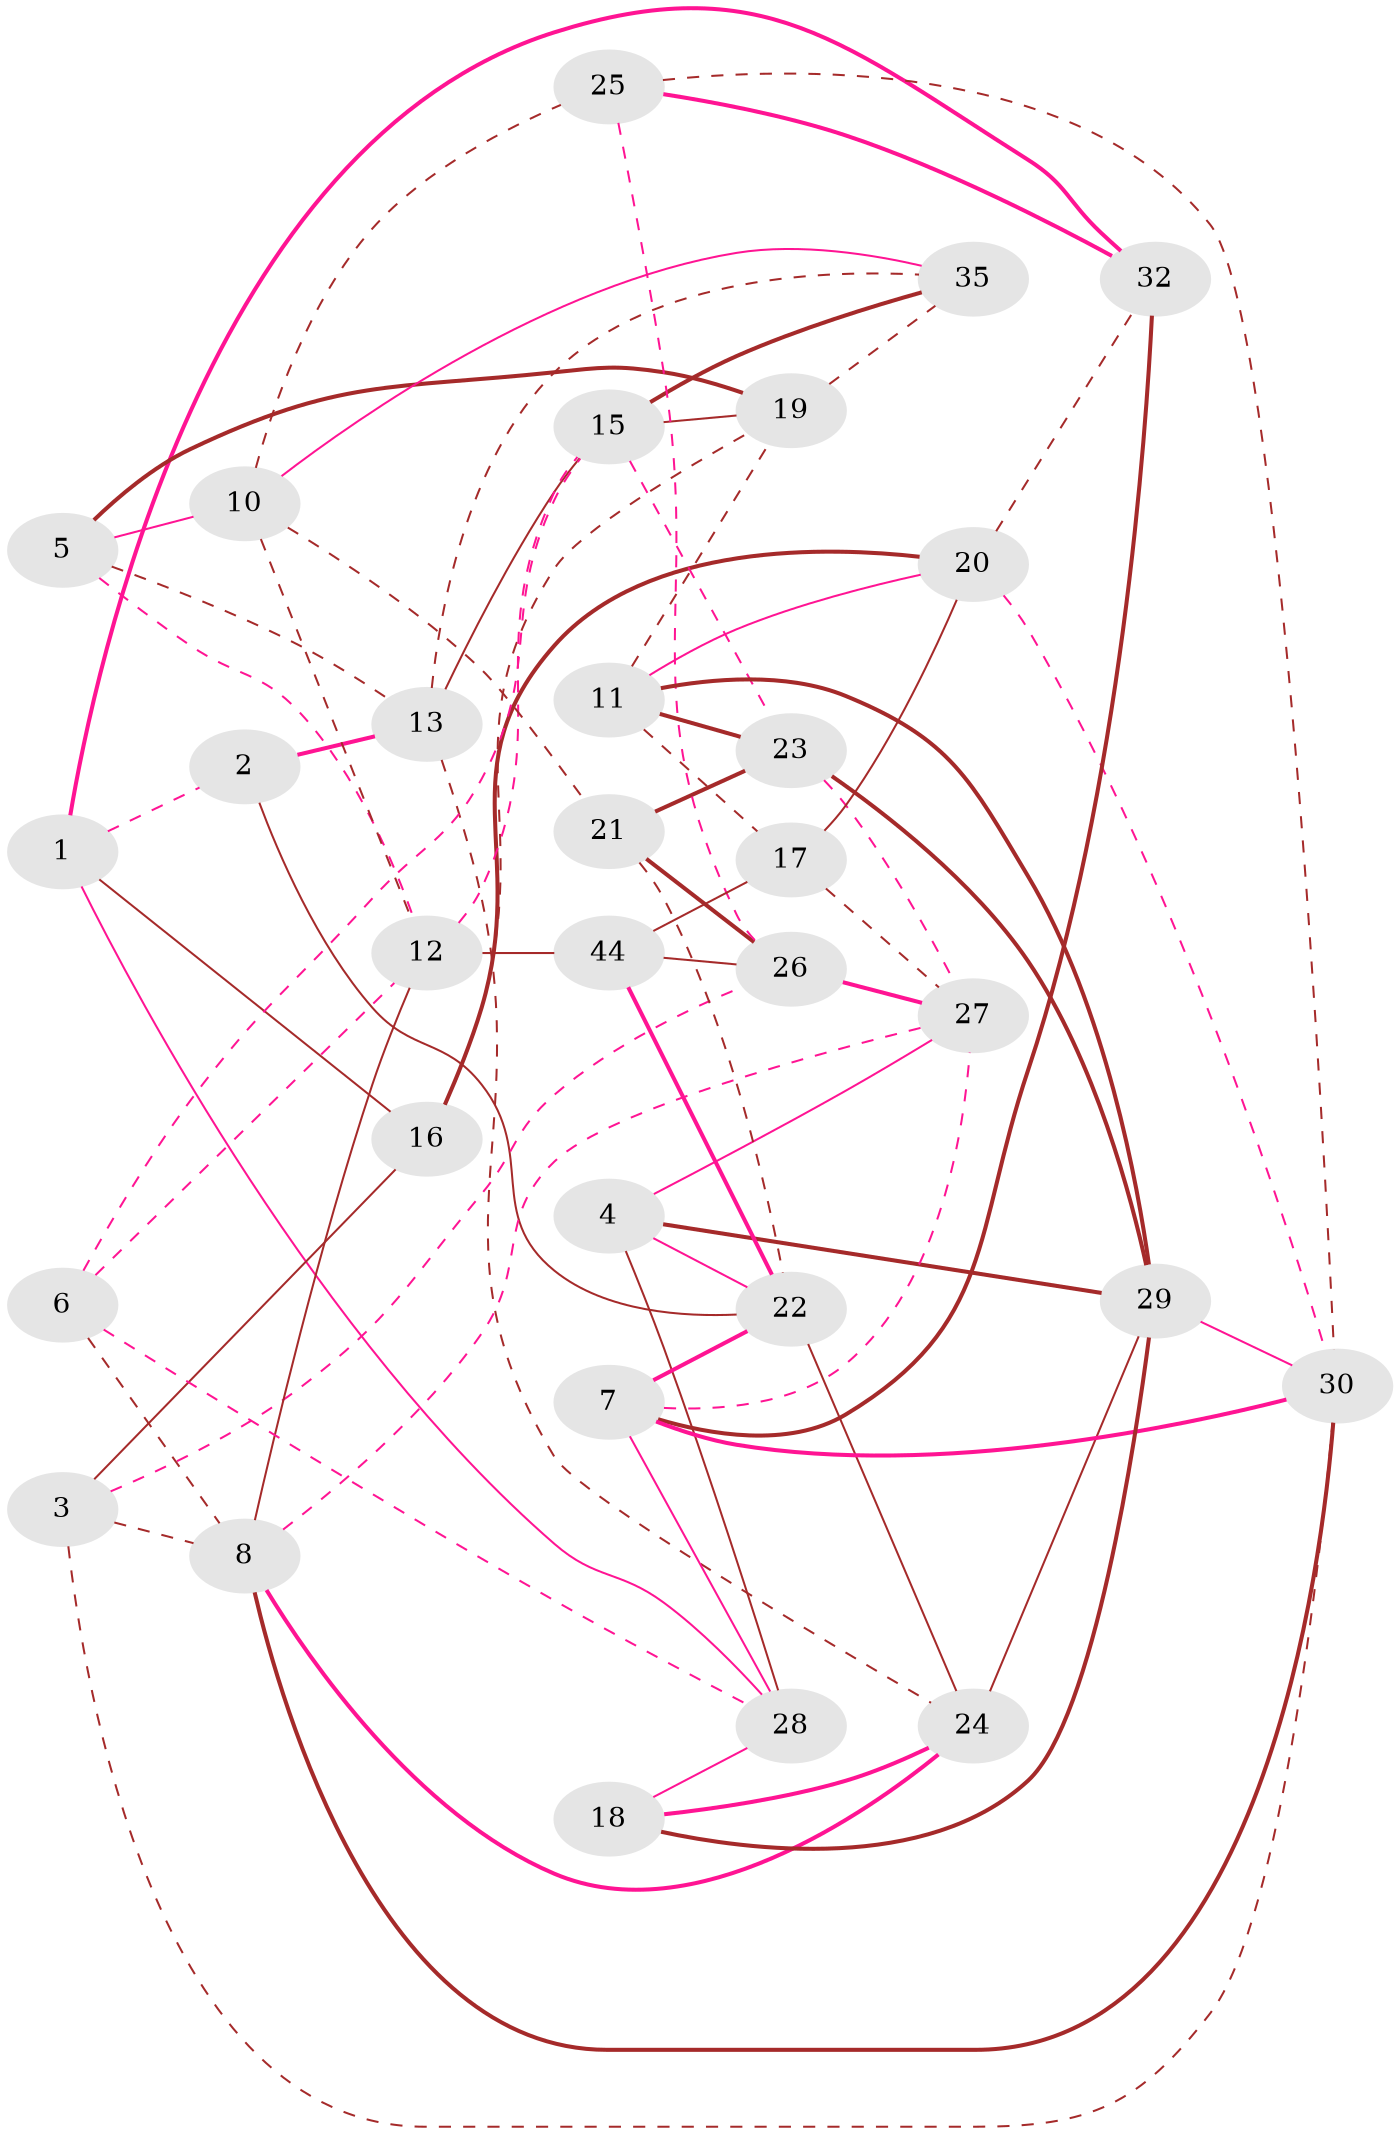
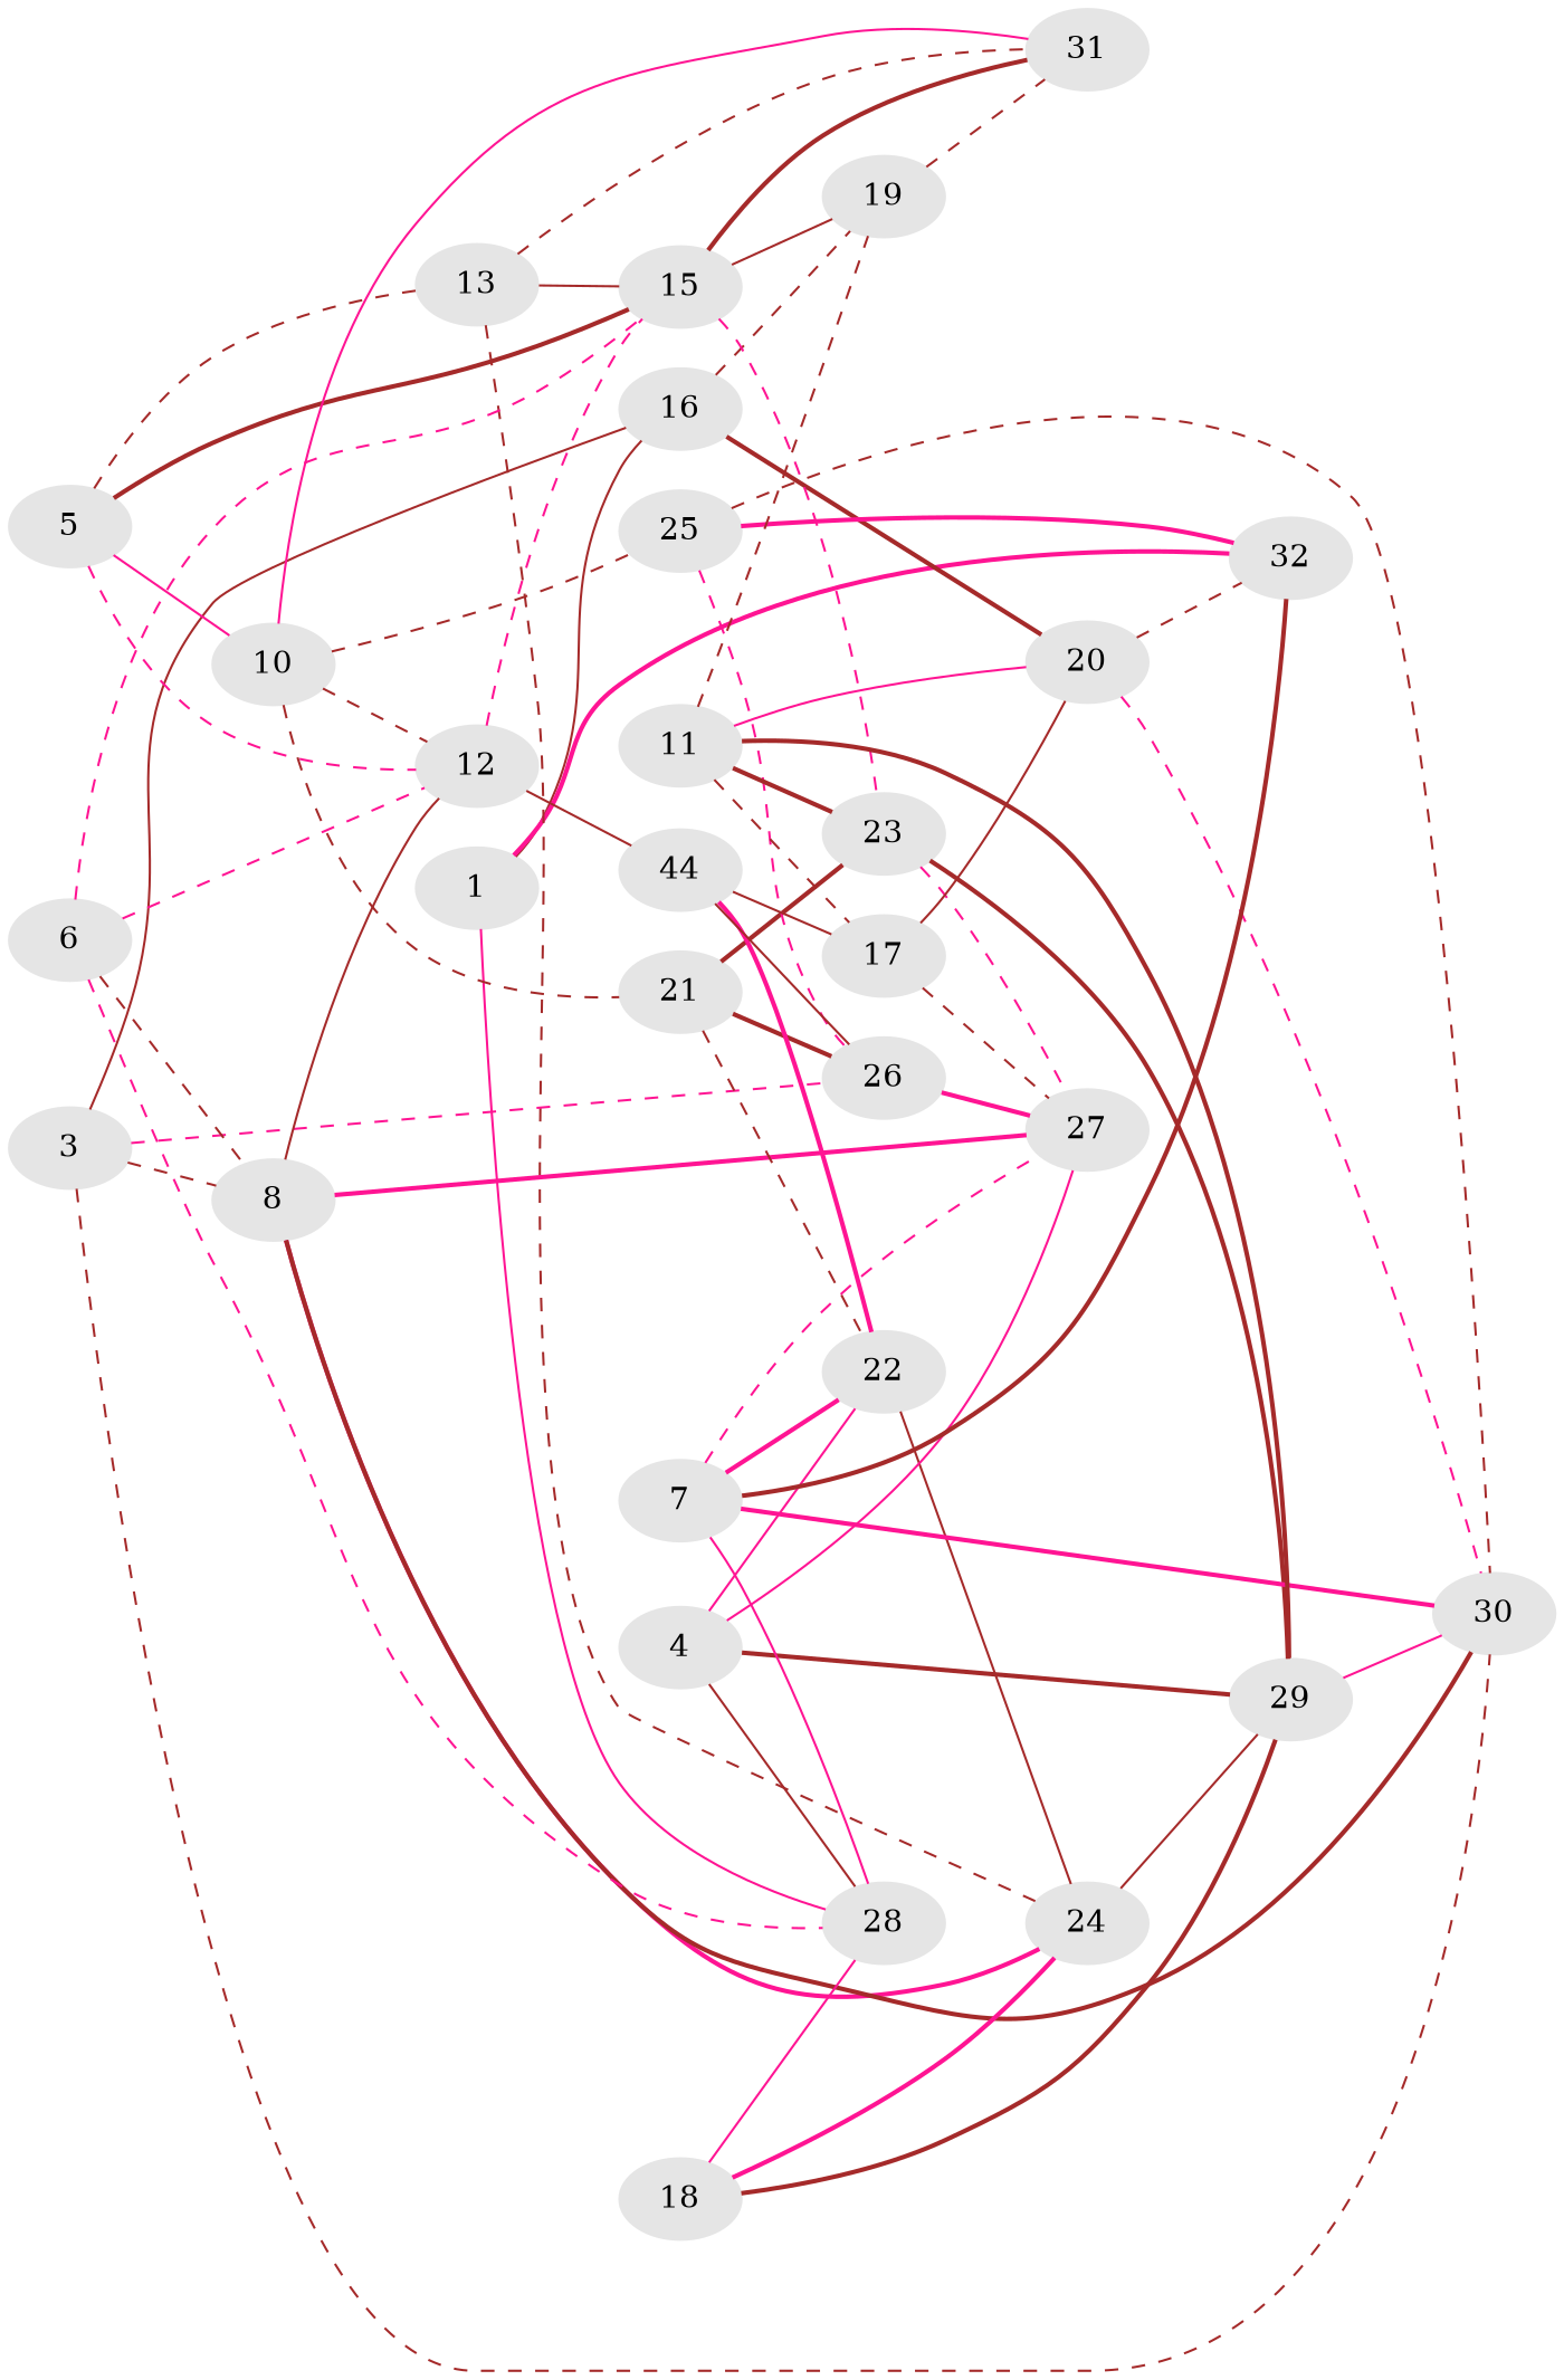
  graph {
    rankdir=LR
    node [color=gray90 style=filled]
    edge [color=brown style=dashed weight=1.0]
    1
-   2
    16
    28
    32
    13
    22
    19
    20
    15
    24
-   31 [label=35]
+   31
    3
    8
    26
    30
    27
    12
    4
    29
    5
    10
    21
    25
    n25 [label=44]
    6
    23
    7
    18
    11
    17
-   1 -- 2 [color=deeppink]
    1 -- 16 [style=solid]
    1 -- 28 [color=deeppink style=solid]
    1 -- 32 [color=deeppink style=bold]
-   2 -- 13 [color=deeppink style=bold weight=2.0]
-   2 -- 22 [style=solid]
    16 -- 19
    16 -- 20 [style=bold]
    13 -- 15 [style=solid]
    13 -- 24
    13 -- 31
    22 -- 24 [style=solid]
    19 -- 31
    20 -- 32
    20 -- 30 [color=deeppink]
    15 -- 19 [style=solid]
    15 -- 31 [style=bold]
    15 -- 23 [color=deeppink]
    24 -- 29 [style=solid]
    3 -- 16 [style=solid]
    3 -- 8
    3 -- 26 [color=deeppink]
    3 -- 30
    8 -- 24 [color=deeppink style=bold]
    8 -- 30 [style=bold]
-   8 -- 27 [color=deeppink]
+   8 -- 27 [color=deeppink style=bold]
    8 -- 12 [style=solid]
    26 -- 27 [color=deeppink style=bold]
    12 -- 15 [color=deeppink]
    12 -- n25 [style=solid]
    4 -- 28 [style=solid]
    4 -- 22 [color=deeppink style=solid]
    4 -- 27 [color=deeppink style=solid]
    4 -- 29 [style=bold]
    29 -- 30 [color=deeppink style=solid]
    5 -- 13
-   5 -- 19 [style=bold]
+   5 -- 15 [style=bold]
    5 -- 12 [color=deeppink]
    5 -- 10 [color=deeppink style=solid]
    10 -- 31 [color=deeppink style=solid]
    10 -- 12
    10 -- 21 [weight=2.0]
    10 -- 25
    21 -- 22
    21 -- 26 [style=bold weight=2.0]
    21 -- 23 [style=bold]
    25 -- 32 [color=deeppink style=bold]
    25 -- 26 [color=deeppink]
    25 -- 30
    n25 -- 22 [color=deeppink style=bold]
    n25 -- 26 [style=solid]
    n25 -- 17 [style=solid]
    6 -- 28 [color=deeppink]
    6 -- 15 [color=deeppink]
    6 -- 8
    6 -- 12 [color=deeppink]
    23 -- 27 [color=deeppink]
    23 -- 29 [style=bold]
    7 -- 28 [color=deeppink style=solid weight=2.0]
    7 -- 32 [style=bold]
    7 -- 22 [color=deeppink style=bold]
    7 -- 30 [color=deeppink style=bold]
    7 -- 27 [color=deeppink]
    18 -- 28 [color=deeppink style=solid]
    18 -- 24 [color=deeppink style=bold weight=2.0]
    18 -- 29 [style=bold]
    11 -- 19
    11 -- 20 [color=deeppink style=solid]
    11 -- 29 [style=bold]
    11 -- 23 [style=bold]
    11 -- 17 [weight=2.0]
    17 -- 20 [style=solid weight=2.0]
    17 -- 27
  }
